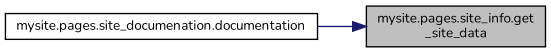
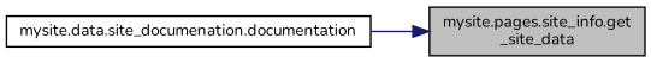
  digraph {
    rankdir=RL
    fontname=Nunito
    node [color=black fontname=Nunito fontsize=10 shape=record style=filled]
    n1 [fillcolor=grey75 fontcolor=black height=0.2 label="mysite.pages.site_info.get\l_site_data" width=0.4]
-   n2 [fillcolor=white height=0.2 label="mysite.pages.site_documenation.documentation" width=0.4]
+   n2 [fillcolor=white height=0.2 label="mysite.data.site_documenation.documentation" width=0.4]
    n1 -> n2 [color=midnightblue dir=back fontname=Nunito fontsize=10 labelfontname=Helvetica labelfontsize=10 style=solid]
  }
